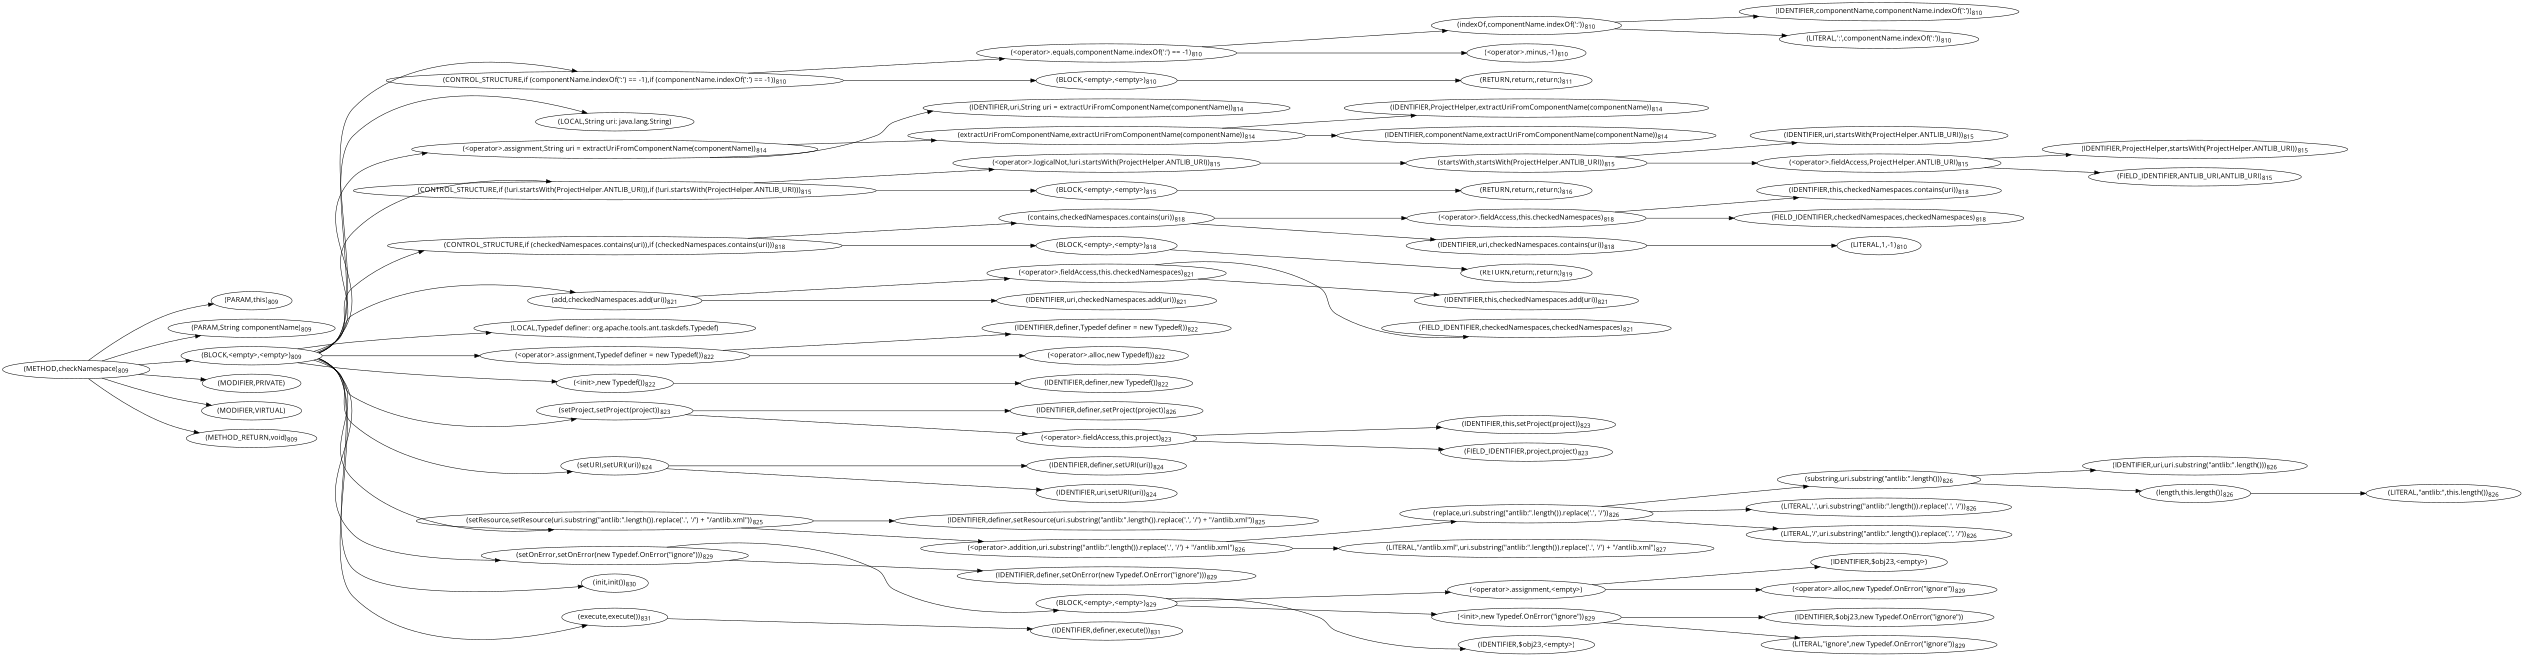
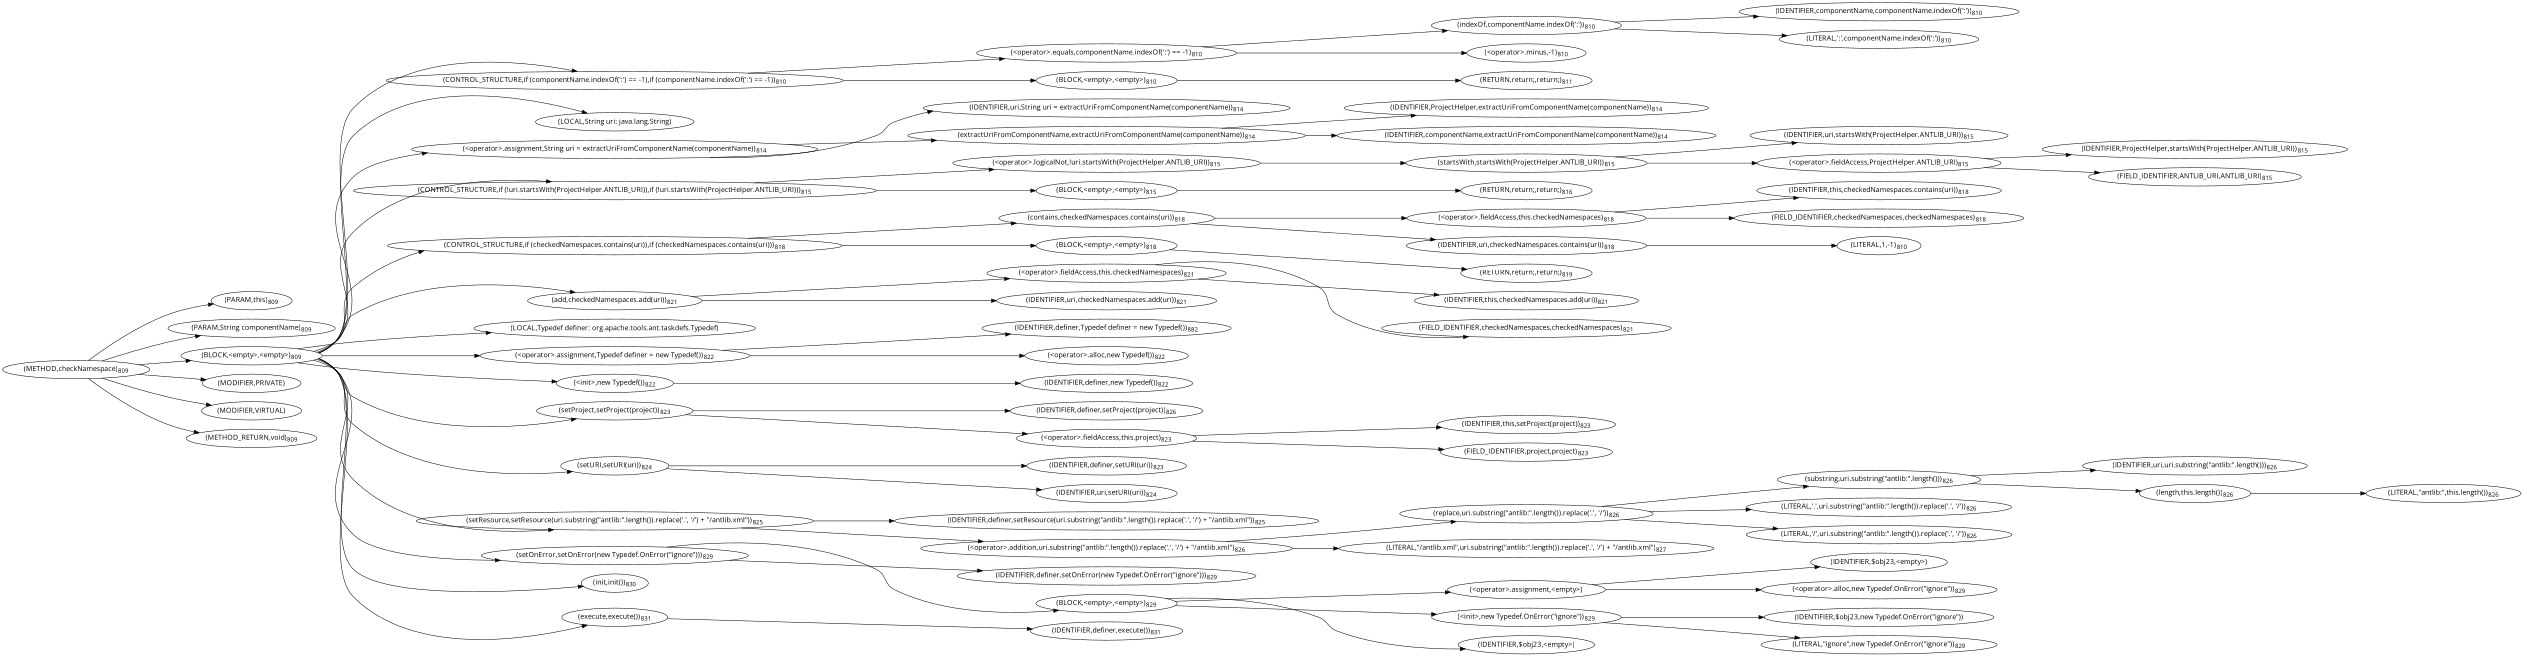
  digraph {
    fontname="Open Sans"
    rankdir=LR
    node [fontname="Open Sans"]
    edge [fontname="Open Sans"]
    n1 [label=<(METHOD,checkNamespace)<SUB>809</SUB>>]
    n2 [label=<(PARAM,this)<SUB>809</SUB>>]
    n3 [label=<(PARAM,String componentName)<SUB>809</SUB>>]
    n4 [label=<(BLOCK,&lt;empty&gt;,&lt;empty&gt;)<SUB>809</SUB>>]
    n5 [label=<(MODIFIER,PRIVATE)>]
    n6 [label=<(MODIFIER,VIRTUAL)>]
    n7 [label=<(METHOD_RETURN,void)<SUB>809</SUB>>]
    n8 [label=<(CONTROL_STRUCTURE,if (componentName.indexOf(':') == -1),if (componentName.indexOf(':') == -1))<SUB>810</SUB>>]
    n9 [label=<(LOCAL,String uri: java.lang.String)>]
    n10 [label=<(&lt;operator&gt;.assignment,String uri = extractUriFromComponentName(componentName))<SUB>814</SUB>>]
    n11 [label=<(CONTROL_STRUCTURE,if (!uri.startsWith(ProjectHelper.ANTLIB_URI)),if (!uri.startsWith(ProjectHelper.ANTLIB_URI)))<SUB>815</SUB>>]
    n12 [label=<(CONTROL_STRUCTURE,if (checkedNamespaces.contains(uri)),if (checkedNamespaces.contains(uri)))<SUB>818</SUB>>]
    n13 [label=<(add,checkedNamespaces.add(uri))<SUB>821</SUB>>]
    n14 [label=<(LOCAL,Typedef definer: org.apache.tools.ant.taskdefs.Typedef)>]
    n15 [label=<(&lt;operator&gt;.assignment,Typedef definer = new Typedef())<SUB>822</SUB>>]
    n16 [label=<(&lt;init&gt;,new Typedef())<SUB>822</SUB>>]
    n17 [label=<(setProject,setProject(project))<SUB>823</SUB>>]
    n18 [label=<(setURI,setURI(uri))<SUB>824</SUB>>]
    n19 [label=<(setResource,setResource(uri.substring(&quot;antlib:&quot;.length()).replace('.', '/') + &quot;/antlib.xml&quot;))<SUB>825</SUB>>]
    n20 [label=<(setOnError,setOnError(new Typedef.OnError(&quot;ignore&quot;)))<SUB>829</SUB>>]
    n21 [label=<(init,init())<SUB>830</SUB>>]
    n22 [label=<(execute,execute())<SUB>831</SUB>>]
    n23 [label=<(&lt;operator&gt;.equals,componentName.indexOf(':') == -1)<SUB>810</SUB>>]
    n24 [label=<(BLOCK,&lt;empty&gt;,&lt;empty&gt;)<SUB>810</SUB>>]
    n25 [label=<(IDENTIFIER,uri,String uri = extractUriFromComponentName(componentName))<SUB>814</SUB>>]
    n26 [label=<(extractUriFromComponentName,extractUriFromComponentName(componentName))<SUB>814</SUB>>]
    n27 [label=<(&lt;operator&gt;.logicalNot,!uri.startsWith(ProjectHelper.ANTLIB_URI))<SUB>815</SUB>>]
    n28 [label=<(BLOCK,&lt;empty&gt;,&lt;empty&gt;)<SUB>815</SUB>>]
    n29 [label=<(contains,checkedNamespaces.contains(uri))<SUB>818</SUB>>]
    n30 [label=<(BLOCK,&lt;empty&gt;,&lt;empty&gt;)<SUB>818</SUB>>]
    n31 [label=<(&lt;operator&gt;.fieldAccess,this.checkedNamespaces)<SUB>821</SUB>>]
    n32 [label=<(IDENTIFIER,uri,checkedNamespaces.add(uri))<SUB>821</SUB>>]
-   n33 [label=<(IDENTIFIER,definer,Typedef definer = new Typedef())<SUB>822</SUB>>]
+   n33 [label=<(IDENTIFIER,definer,Typedef definer = new Typedef())<SUB>882</SUB>>]
    n34 [label=<(&lt;operator&gt;.alloc,new Typedef())<SUB>822</SUB>>]
    n35 [label=<(IDENTIFIER,definer,new Typedef())<SUB>822</SUB>>]
    n36 [label=<(IDENTIFIER,definer,setProject(project))<SUB>826</SUB>>]
    n37 [label=<(&lt;operator&gt;.fieldAccess,this.project)<SUB>823</SUB>>]
-   n38 [label=<(IDENTIFIER,definer,setURI(uri))<SUB>824</SUB>>]
+   n38 [label=<(IDENTIFIER,definer,setURI(uri))<SUB>823</SUB>>]
    n39 [label=<(IDENTIFIER,uri,setURI(uri))<SUB>824</SUB>>]
    n40 [label=<(IDENTIFIER,definer,setResource(uri.substring(&quot;antlib:&quot;.length()).replace('.', '/') + &quot;/antlib.xml&quot;))<SUB>825</SUB>>]
    n41 [label=<(&lt;operator&gt;.addition,uri.substring(&quot;antlib:&quot;.length()).replace('.', '/') + &quot;/antlib.xml&quot;)<SUB>826</SUB>>]
    n42 [label=<(IDENTIFIER,definer,setOnError(new Typedef.OnError(&quot;ignore&quot;)))<SUB>829</SUB>>]
    n43 [label=<(BLOCK,&lt;empty&gt;,&lt;empty&gt;)<SUB>829</SUB>>]
    n44 [label=<(IDENTIFIER,definer,execute())<SUB>831</SUB>>]
    n45 [label=<(indexOf,componentName.indexOf(':'))<SUB>810</SUB>>]
    n46 [label=<(&lt;operator&gt;.minus,-1)<SUB>810</SUB>>]
    n47 [label=<(RETURN,return;,return;)<SUB>811</SUB>>]
    n48 [label=<(IDENTIFIER,componentName,componentName.indexOf(':'))<SUB>810</SUB>>]
    n49 [label=<(LITERAL,':',componentName.indexOf(':'))<SUB>810</SUB>>]
    n50 [label=<(LITERAL,1,-1)<SUB>810</SUB>>]
    n51 [label=<(IDENTIFIER,ProjectHelper,extractUriFromComponentName(componentName))<SUB>814</SUB>>]
    n52 [label=<(IDENTIFIER,componentName,extractUriFromComponentName(componentName))<SUB>814</SUB>>]
    n53 [label=<(startsWith,startsWith(ProjectHelper.ANTLIB_URI))<SUB>815</SUB>>]
    n54 [label=<(RETURN,return;,return;)<SUB>816</SUB>>]
    n55 [label=<(IDENTIFIER,uri,startsWith(ProjectHelper.ANTLIB_URI))<SUB>815</SUB>>]
    n56 [label=<(&lt;operator&gt;.fieldAccess,ProjectHelper.ANTLIB_URI)<SUB>815</SUB>>]
    n57 [label=<(IDENTIFIER,ProjectHelper,startsWith(ProjectHelper.ANTLIB_URI))<SUB>815</SUB>>]
    n58 [label=<(FIELD_IDENTIFIER,ANTLIB_URI,ANTLIB_URI)<SUB>815</SUB>>]
    n59 [label=<(&lt;operator&gt;.fieldAccess,this.checkedNamespaces)<SUB>818</SUB>>]
    n60 [label=<(IDENTIFIER,uri,checkedNamespaces.contains(uri))<SUB>818</SUB>>]
    n61 [label=<(RETURN,return;,return;)<SUB>819</SUB>>]
    n62 [label=<(IDENTIFIER,this,checkedNamespaces.contains(uri))<SUB>818</SUB>>]
    n63 [label=<(FIELD_IDENTIFIER,checkedNamespaces,checkedNamespaces)<SUB>818</SUB>>]
    n64 [label=<(IDENTIFIER,this,checkedNamespaces.add(uri))<SUB>821</SUB>>]
    n65 [label=<(FIELD_IDENTIFIER,checkedNamespaces,checkedNamespaces)<SUB>821</SUB>>]
    n66 [label=<(IDENTIFIER,this,setProject(project))<SUB>823</SUB>>]
    n67 [label=<(FIELD_IDENTIFIER,project,project)<SUB>823</SUB>>]
    n68 [label=<(replace,uri.substring(&quot;antlib:&quot;.length()).replace('.', '/'))<SUB>826</SUB>>]
    n69 [label=<(LITERAL,&quot;/antlib.xml&quot;,uri.substring(&quot;antlib:&quot;.length()).replace('.', '/') + &quot;/antlib.xml&quot;)<SUB>827</SUB>>]
    n70 [label=<(substring,uri.substring(&quot;antlib:&quot;.length()))<SUB>826</SUB>>]
    n71 [label=<(LITERAL,'.',uri.substring(&quot;antlib:&quot;.length()).replace('.', '/'))<SUB>826</SUB>>]
    n72 [label=<(LITERAL,'/',uri.substring(&quot;antlib:&quot;.length()).replace('.', '/'))<SUB>826</SUB>>]
    n73 [label=<(IDENTIFIER,uri,uri.substring(&quot;antlib:&quot;.length()))<SUB>826</SUB>>]
    n74 [label=<(length,this.length())<SUB>826</SUB>>]
    n75 [label=<(LITERAL,&quot;antlib:&quot;,this.length())<SUB>826</SUB>>]
    n76 [label=<(&lt;operator&gt;.assignment,&lt;empty&gt;)>]
    n77 [label=<(&lt;init&gt;,new Typedef.OnError(&quot;ignore&quot;))<SUB>829</SUB>>]
    n78 [label=<(IDENTIFIER,$obj23,&lt;empty&gt;)>]
    n79 [label=<(IDENTIFIER,$obj23,&lt;empty&gt;)>]
    n80 [label=<(&lt;operator&gt;.alloc,new Typedef.OnError(&quot;ignore&quot;))<SUB>829</SUB>>]
    n81 [label=<(IDENTIFIER,$obj23,new Typedef.OnError(&quot;ignore&quot;))>]
    n82 [label=<(LITERAL,&quot;ignore&quot;,new Typedef.OnError(&quot;ignore&quot;))<SUB>829</SUB>>]
    n1 -> n2
    n1 -> n3
    n1 -> n4
    n1 -> n5
    n1 -> n6
    n1 -> n7
    n4 -> n8
    n4 -> n9
    n4 -> n10
    n4 -> n11
    n4 -> n12
    n4 -> n13
    n4 -> n14
    n4 -> n15
    n4 -> n16
    n4 -> n17
    n4 -> n18
    n4 -> n19
    n4 -> n20
    n4 -> n21
    n4 -> n22
    n8 -> n23
    n8 -> n24
    n10 -> n25
    n10 -> n26
    n11 -> n27
    n11 -> n28
    n12 -> n29
    n12 -> n30
    n13 -> n31
    n13 -> n32
    n15 -> n33
    n15 -> n34
    n16 -> n35
    n17 -> n36
    n17 -> n37
    n18 -> n38
    n18 -> n39
    n19 -> n40
    n19 -> n41
    n20 -> n42
    n20 -> n43
    n22 -> n44
    n23 -> n45
    n23 -> n46
    n24 -> n47
    n26 -> n51
    n26 -> n52
    n27 -> n53
    n28 -> n54
    n29 -> n59
    n29 -> n60
    n30 -> n61
    n31 -> n64
    n31 -> n65
    n37 -> n66
    n37 -> n67
    n41 -> n68
    n41 -> n69
    n43 -> n76
    n43 -> n77
    n43 -> n78
    n45 -> n48
    n45 -> n49
    n53 -> n55
    n53 -> n56
    n56 -> n57
    n56 -> n58
    n59 -> n62
    n59 -> n63
    n60 -> n50
    n68 -> n70
    n68 -> n71
    n68 -> n72
    n70 -> n73
    n70 -> n74
    n74 -> n75
    n76 -> n79
    n76 -> n80
    n77 -> n81
    n77 -> n82
  }
